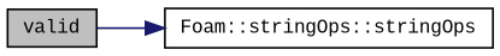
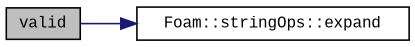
  digraph {
    rankdir=LR
    fontname="Liberation Mono"
    node [color=black fontname="Liberation Mono" fontsize=10 shape=record]
    n1 [fillcolor=grey75 fontcolor=black height=0.2 label=valid style=filled width=0.4]
-   n2 [height=0.2 label="Foam::stringOps::stringOps" width=0.4]
+   n2 [height=0.2 label="Foam::stringOps::expand" width=0.4]
    n1 -> n2 [color=midnightblue fontname="Liberation Mono" fontsize=10 labelfontname=Helvetica labelfontsize=10 style=solid]
  }
